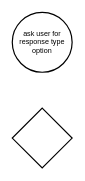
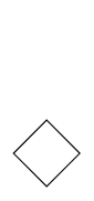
  <mxCell id="0" />
  <mxCell id="1" parent="0" />
- <mxCell id="2" value="ask user for response type option" style="strokeWidth=2;html=1;shape=mxgraph.flowchart.start_2;whiteSpace=wrap;hachureGap=4;pointerEvents=0;" vertex="1" parent="1"><mxGeometry x="20" y="20" width="100" height="100" as="geometry" /></mxCell>
  <mxCell id="3" value="" style="strokeWidth=2;html=1;shape=mxgraph.flowchart.decision;whiteSpace=wrap;hachureGap=4;pointerEvents=0;" vertex="1" parent="1"><mxGeometry x="20" y="180" width="100" height="100" as="geometry" /></mxCell>
